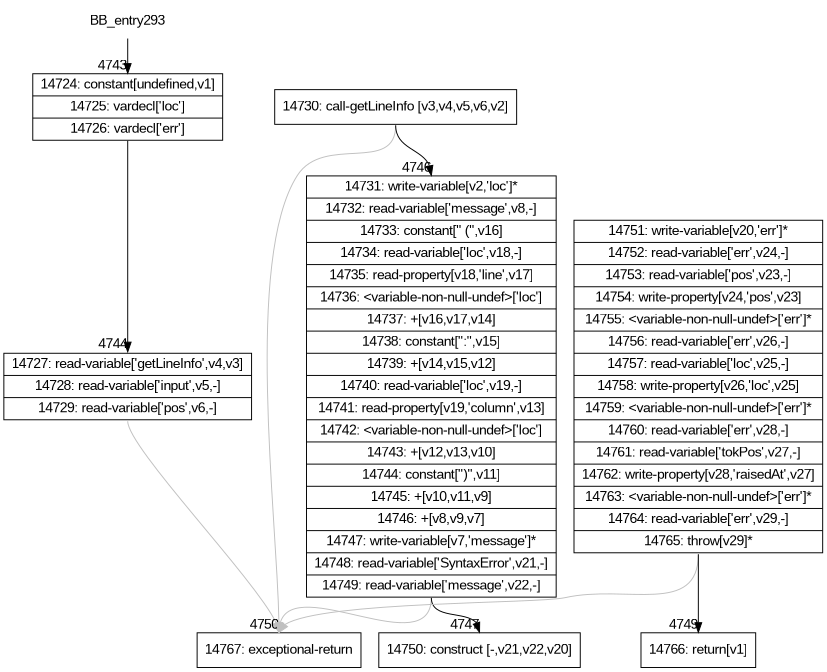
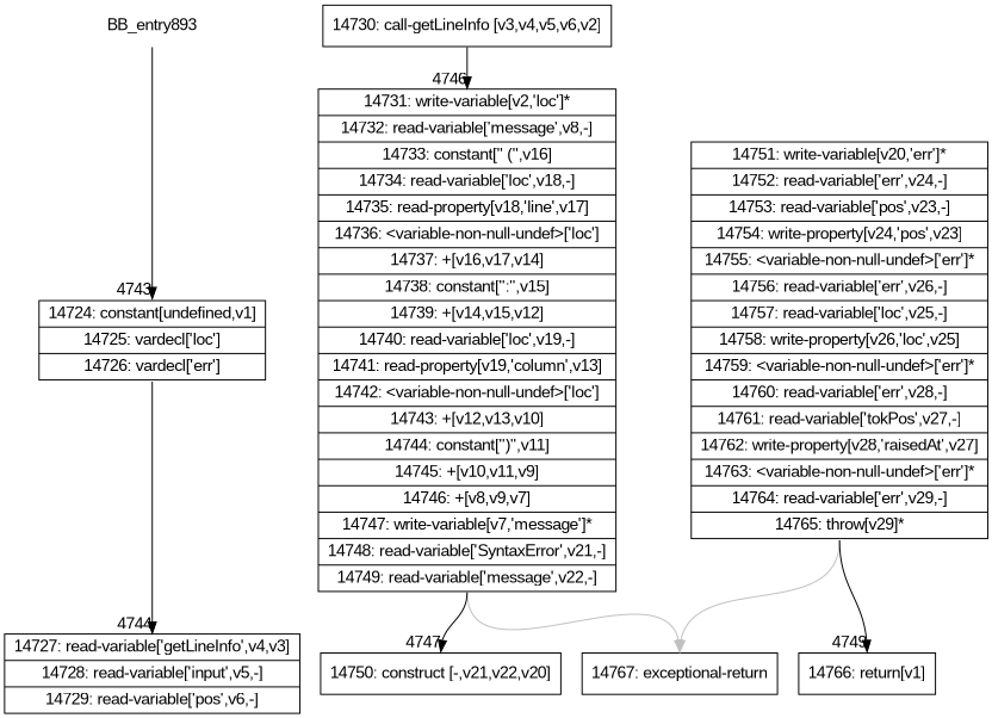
  digraph {
    fontname="Liberation Sans"
    rankdir=TD
    node [fontname="Liberation Sans" shape=record]
    edge [fontname="Liberation Sans" headport=n tailport=s]
-   BB_entry293 [shape=none]
+   BB_entry293 [shape=none label=BB_entry893]
    n2 [label="{14724: constant[undefined,v1]|14725: vardecl['loc']|14726: vardecl['err']}"]
    n3 [label="{14727: read-variable['getLineInfo',v4,v3]|14728: read-variable['input',v5,-]|14729: read-variable['pos',v6,-]}"]
    n4 [label="{14767: exceptional-return}"]
    n5 [label="{14730: call-getLineInfo [v3,v4,v5,v6,v2]}"]
    n6 [label="{14731: write-variable[v2,'loc']*|14732: read-variable['message',v8,-]|14733: constant[\" (\",v16]|14734: read-variable['loc',v18,-]|14735: read-property[v18,'line',v17]|14736: \<variable-non-null-undef\>['loc']|14737: +[v16,v17,v14]|14738: constant[\":\",v15]|14739: +[v14,v15,v12]|14740: read-variable['loc',v19,-]|14741: read-property[v19,'column',v13]|14742: \<variable-non-null-undef\>['loc']|14743: +[v12,v13,v10]|14744: constant[\")\",v11]|14745: +[v10,v11,v9]|14746: +[v8,v9,v7]|14747: write-variable[v7,'message']*|14748: read-variable['SyntaxError',v21,-]|14749: read-variable['message',v22,-]}"]
    n7 [label="{14750: construct [-,v21,v22,v20]}"]
    n8 [label="{14751: write-variable[v20,'err']*|14752: read-variable['err',v24,-]|14753: read-variable['pos',v23,-]|14754: write-property[v24,'pos',v23]|14755: \<variable-non-null-undef\>['err']*|14756: read-variable['err',v26,-]|14757: read-variable['loc',v25,-]|14758: write-property[v26,'loc',v25]|14759: \<variable-non-null-undef\>['err']*|14760: read-variable['err',v28,-]|14761: read-variable['tokPos',v27,-]|14762: write-property[v28,'raisedAt',v27]|14763: \<variable-non-null-undef\>['err']*|14764: read-variable['err',v29,-]|14765: throw[v29]*}"]
    n9 [label="{14766: return[v1]}"]
    BB_entry293 -> n2 [headlabel="    4743"]
    n2 -> n3 [headlabel="      4744"]
-   n3 -> n4 [color=gray headlabel="      4750"]
-   n5 -> n4 [color=gray]
    n5 -> n6 [headlabel="      4746"]
    n6 -> n4 [color=gray]
    n6 -> n7 [headlabel="      4747"]
    n8 -> n4 [color=gray]
    n8 -> n9 [headlabel="      4749"]
  }
